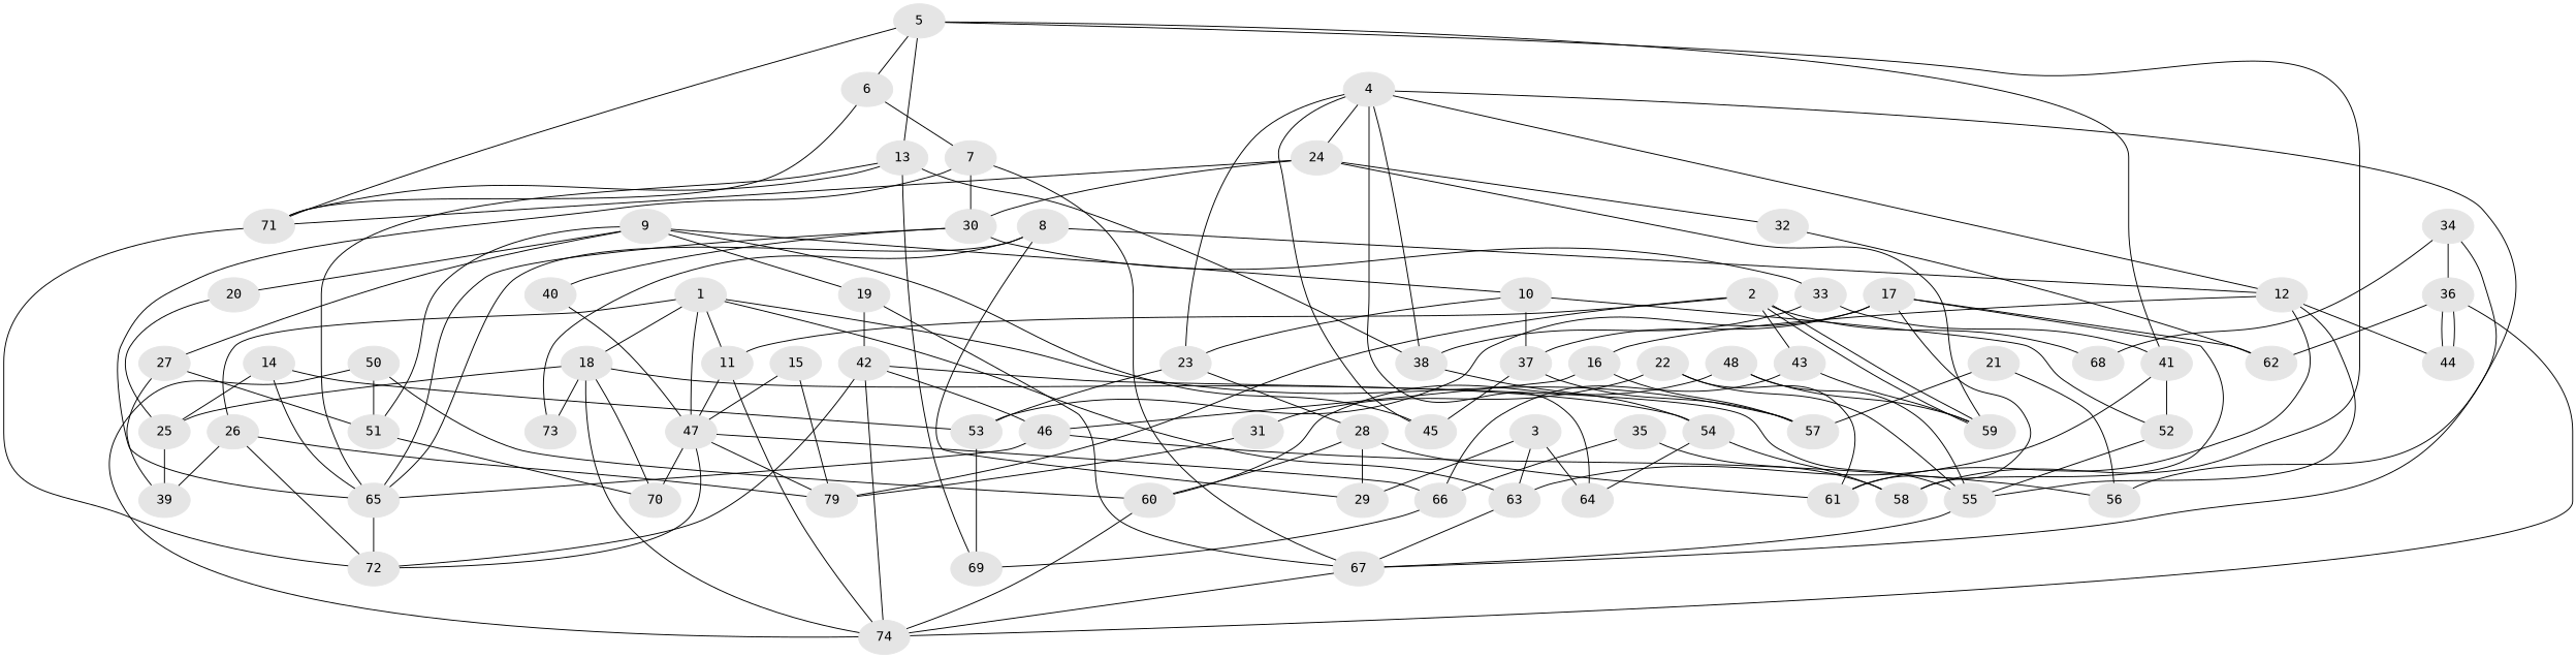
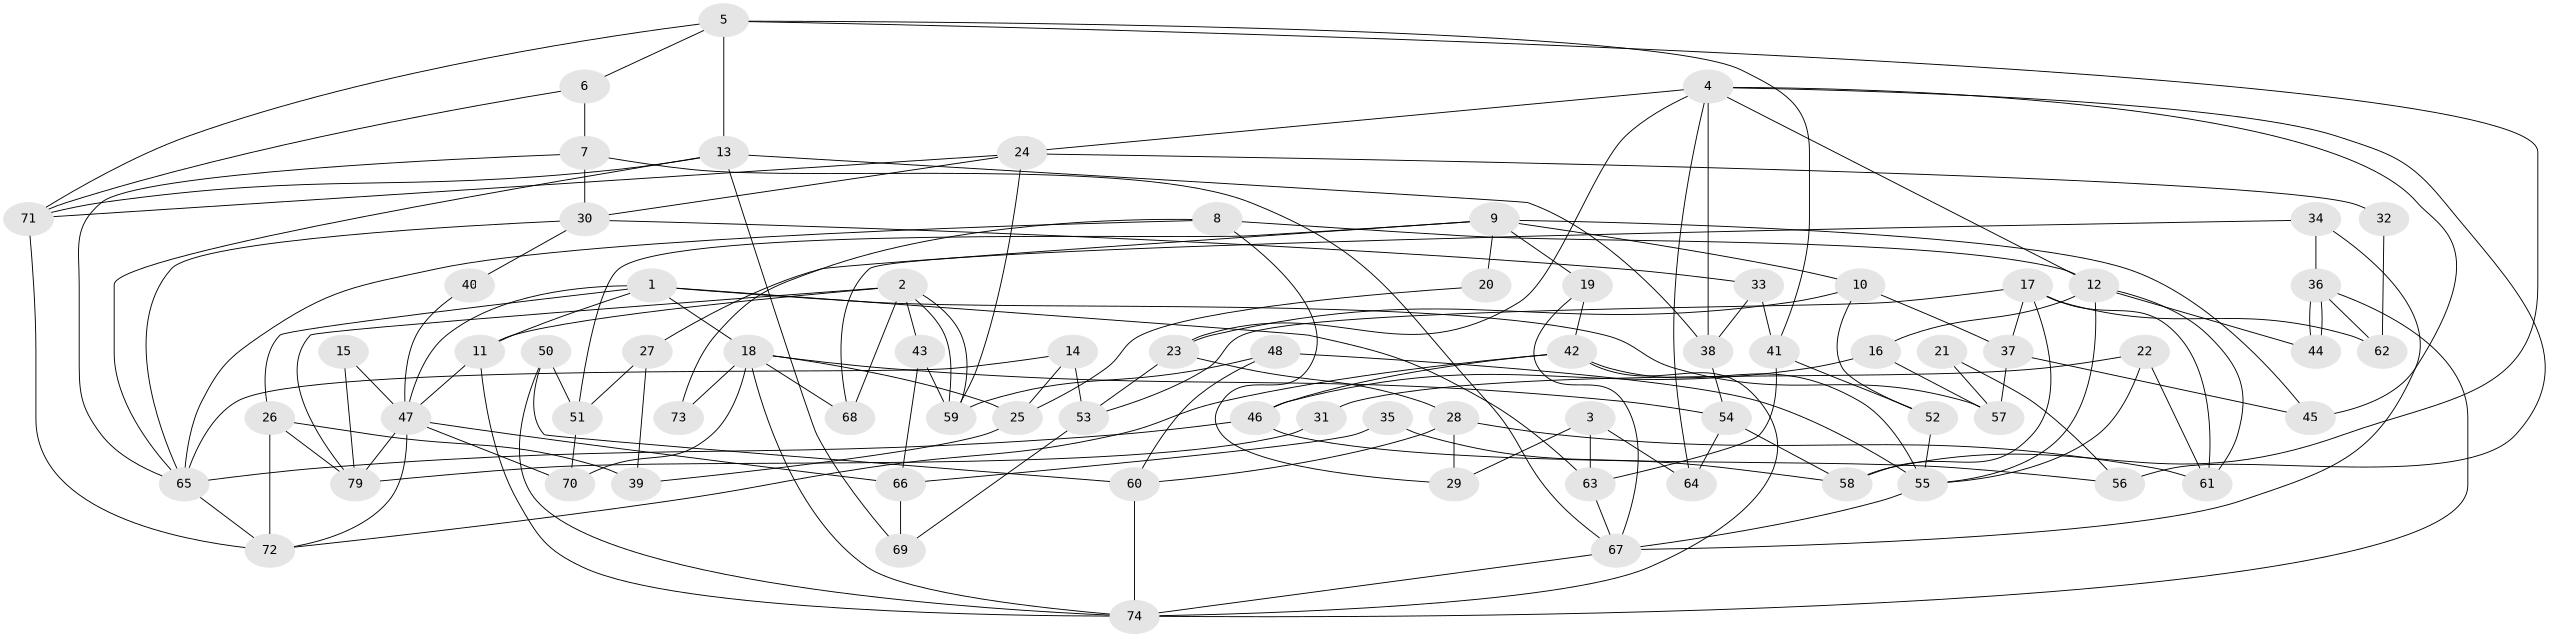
  graph {
    fontname="DejaVu Sans Mono"
    node [color=gray90 fontname="DejaVu Sans Mono" style=filled]
    edge [fontname="DejaVu Sans Mono"]
    1
    11
    18
    26
    47
    57
    63
    74
    68
    73
    25
    54
    70
    n14 [label=79]
    39
    72
    66
    67
    2
    43
    59
    3
    29
    64
    4
    12
    23
    24
    38
    45
    56
    16
    44
    55
    61
    53
    28
    71
    30
    32
    5
    6
    13
    41
    58
    7
    65
    69
    52
    33
    40
    8
    9
    10
    19
    20
    27
    51
    37
    42
    46
    14
    15
    17
    62
    21
    22
    31
    60
    34
    36
    35
    48
    50
    1 -- 11
    1 -- 18
    1 -- 26
    1 -- 47
    1 -- 57
    1 -- 63
    11 -- 47
    11 -- 74
    18 -- 74
+   18 -- 68
    18 -- 73
    18 -- 25
    18 -- 54
    18 -- 70
    26 -- n14
    26 -- 39
    26 -- 72
    47 -- 70
    47 -- n14
    47 -- 72
    47 -- 66
    63 -- 67
    25 -- 39
    54 -- 64
    54 -- 58
    66 -- 69
    67 -- 74
    2 -- 11
    2 -- 68
    2 -- n14
    2 -- 43
    2 -- 59
    2 -- 59
    43 -- 66
    43 -- 59
    3 -- 63
    3 -- 29
    3 -- 64
    4 -- 64
    4 -- 12
    4 -- 23
    4 -- 24
    4 -- 38
    4 -- 45
    4 -- 56
    12 -- 16
    12 -- 44
    12 -- 55
    12 -- 61
    23 -- 53
    23 -- 28
    24 -- 59
    24 -- 71
    24 -- 30
    24 -- 32
    38 -- 54
    16 -- 57
    16 -- 46
    55 -- 67
    53 -- 69
    28 -- 29
    28 -- 61
    28 -- 60
    71 -- 72
    30 -- 65
    30 -- 33
    30 -- 40
    32 -- 62
    5 -- 71
    5 -- 6
    5 -- 13
    5 -- 41
    5 -- 58
    6 -- 71
    6 -- 7
    13 -- 38
    13 -- 71
    13 -- 65
    13 -- 69
    41 -- 63
    41 -- 52
    7 -- 67
    7 -- 30
    7 -- 65
    65 -- 72
    52 -- 55
    33 -- 38
    33 -- 41
    40 -- 47
    8 -- 73
    8 -- 29
    8 -- 12
    8 -- 65
    9 -- 45
    9 -- 10
    9 -- 19
    9 -- 20
    9 -- 27
    9 -- 51
    10 -- 23
    10 -- 52
    10 -- 37
    19 -- 67
    19 -- 42
    20 -- 25
    27 -- 39
    27 -- 51
    51 -- 70
    37 -- 57
    37 -- 45
    42 -- 74
    42 -- 72
    42 -- 55
    42 -- 46
    46 -- 56
    46 -- 65
    14 -- 25
    14 -- 53
    14 -- 65
    15 -- 47
    15 -- n14
    17 -- 61
    17 -- 53
    17 -- 58
    17 -- 37
    17 -- 62
    21 -- 57
    21 -- 56
    22 -- 55
    22 -- 61
    22 -- 31
    31 -- n14
    60 -- 74
    34 -- 68
    34 -- 67
    34 -- 36
    36 -- 74
    36 -- 44
    36 -- 44
    36 -- 62
    35 -- 66
    35 -- 58
    48 -- 59
    48 -- 55
    48 -- 60
    50 -- 74
    50 -- 51
    50 -- 60
  }
